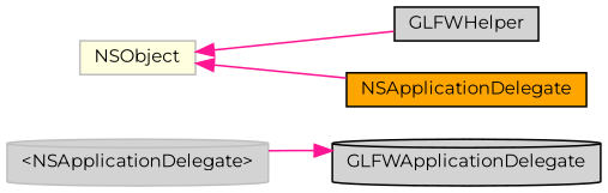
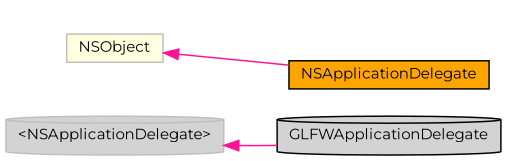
  digraph {
    fontname=Montserrat
    rankdir=LR
    node [color=black fillcolor=lightgrey fontname=Montserrat fontsize=10 shape=box style=filled]
    edge [color=deeppink dir=back fontname=Montserrat fontsize=10 labelfontname=Helvetica labelfontsize=10 style=solid]
    n1 [color=grey75 height=0.2 label="\<NSApplicationDelegate\>" shape=cylinder width=0.4]
    n2 [height=0.2 label=GLFWApplicationDelegate shape=cylinder width=0.4]
    n3 [color=grey75 fillcolor=lightyellow height=0.2 label=NSObject width=0.4]
-   n4 [height=0.2 label=GLFWHelper width=0.4]
    n5 [fillcolor=orange height=0.2 label=NSApplicationDelegate width=0.4]
-   n2 -> n1
-   n3 -> n4
+   n1 -> n2
    n3 -> n5
  }
